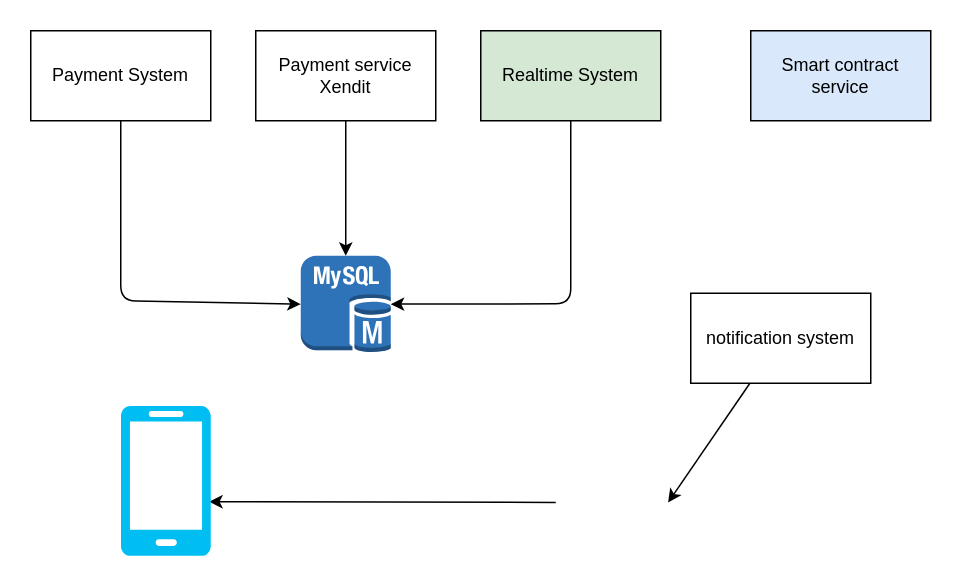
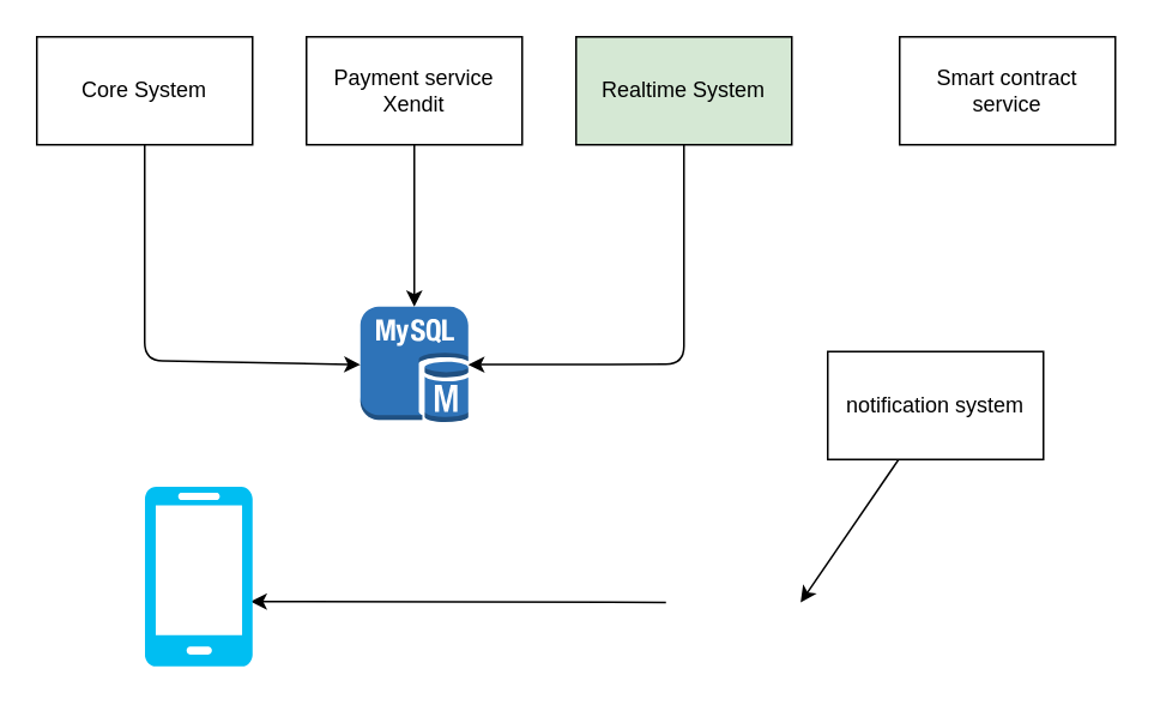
  <mxCell id="0" />
  <mxCell id="1" parent="0" />
  <mxCell id="2" value="" style="outlineConnect=0;dashed=0;verticalLabelPosition=bottom;verticalAlign=top;align=center;html=1;shape=mxgraph.aws3.mysql_db_instance;fillColor=#2E73B8;gradientColor=none;" parent="1" vertex="1"><mxGeometry x="200" y="170" width="60" height="64.5" as="geometry" /></mxCell>
  <mxCell id="3" style="edgeStyle=none;html=1;entryX=0;entryY=0.5;entryDx=0;entryDy=0;entryPerimeter=0;" parent="1" source="4" target="2" edge="1"><mxGeometry relative="1" as="geometry"><Array as="points"><mxPoint x="80" y="200" /></Array></mxGeometry></mxCell>
- <mxCell id="4" value="Payment System" style="rounded=0;whiteSpace=wrap;html=1;" parent="1" vertex="1"><mxGeometry x="20" y="20" width="120" height="60" as="geometry" /></mxCell>
+ <mxCell id="4" value="Core System" style="rounded=0;whiteSpace=wrap;html=1;" parent="1" vertex="1"><mxGeometry x="20" y="20" width="120" height="60" as="geometry" /></mxCell>
  <mxCell id="5" style="edgeStyle=none;html=1;entryX=0.5;entryY=0;entryDx=0;entryDy=0;entryPerimeter=0;" parent="1" source="6" target="2" edge="1"><mxGeometry relative="1" as="geometry" /></mxCell>
  <mxCell id="6" value="Payment service&lt;br&gt;Xendit" style="rounded=0;whiteSpace=wrap;html=1;" parent="1" vertex="1"><mxGeometry x="170" y="20" width="120" height="60" as="geometry" /></mxCell>
  <mxCell id="7" style="edgeStyle=none;html=1;entryX=1;entryY=0.5;entryDx=0;entryDy=0;entryPerimeter=0;" parent="1" source="8" target="2" edge="1"><mxGeometry relative="1" as="geometry"><Array as="points"><mxPoint x="380" y="202" /></Array></mxGeometry></mxCell>
  <mxCell id="8" value="Realtime System" style="rounded=0;whiteSpace=wrap;html=1;fillColor=#d5e8d4;" parent="1" vertex="1"><mxGeometry x="320" y="20" width="120" height="60" as="geometry" /></mxCell>
- <mxCell id="9" value="Smart contract service" style="rounded=0;whiteSpace=wrap;html=1;fillColor=#dae8fc;" parent="1" vertex="1"><mxGeometry x="500" y="20" width="120" height="60" as="geometry" /></mxCell>
+ <mxCell id="9" value="Smart contract service" style="rounded=0;whiteSpace=wrap;html=1;" parent="1" vertex="1"><mxGeometry x="500" y="20" width="120" height="60" as="geometry" /></mxCell>
  <mxCell id="10" style="edgeStyle=none;html=1;entryX=1;entryY=0.5;entryDx=0;entryDy=0;" edge="1" parent="1" source="11" target="13"><mxGeometry relative="1" as="geometry" /></mxCell>
  <mxCell id="11" value="notification system" style="rounded=0;whiteSpace=wrap;html=1;" vertex="1" parent="1"><mxGeometry x="460" y="195" width="120" height="60" as="geometry" /></mxCell>
  <mxCell id="12" style="edgeStyle=none;html=1;entryX=0.983;entryY=0.64;entryDx=0;entryDy=0;entryPerimeter=0;" edge="1" parent="1" source="13" target="14"><mxGeometry relative="1" as="geometry"><mxPoint x="170" y="334.5" as="targetPoint" /></mxGeometry></mxCell>
  <mxCell id="13" value="" style="shape=image;verticalLabelPosition=bottom;labelBackgroundColor=default;verticalAlign=top;aspect=fixed;imageAspect=0;image=https://cdn.freebiesupply.com/logos/large/2x/onesignal-logo-png-transparent.png;" vertex="1" parent="1"><mxGeometry x="370" y="300" width="74.91" height="69" as="geometry" /></mxCell>
  <mxCell id="14" value="" style="verticalLabelPosition=bottom;html=1;verticalAlign=top;align=center;strokeColor=none;fillColor=#00BEF2;shape=mxgraph.azure.mobile;pointerEvents=1;" vertex="1" parent="1"><mxGeometry x="80" y="270" width="60" height="100" as="geometry" /></mxCell>
